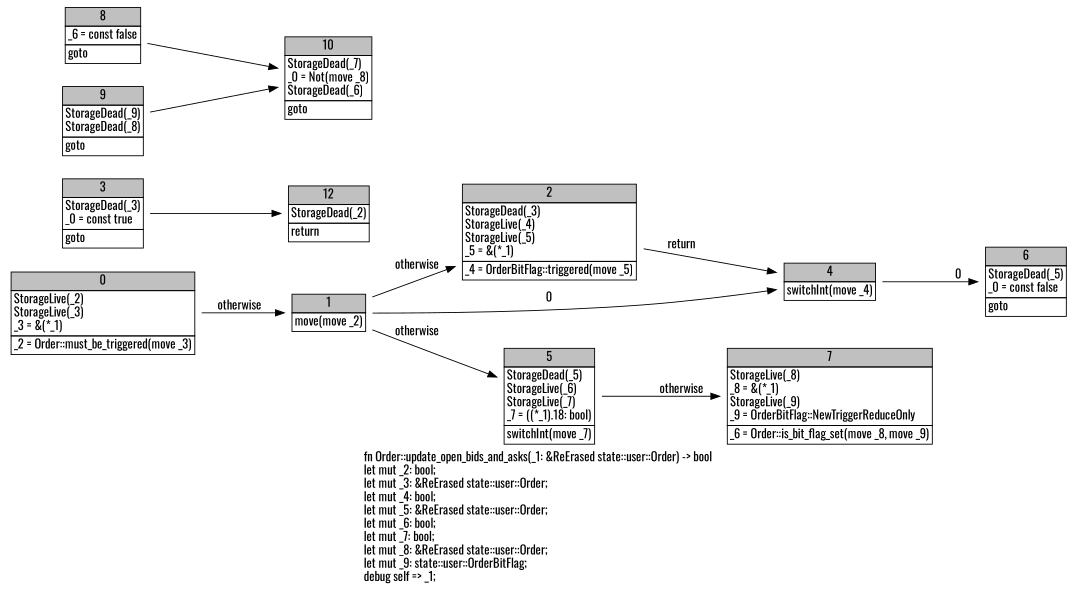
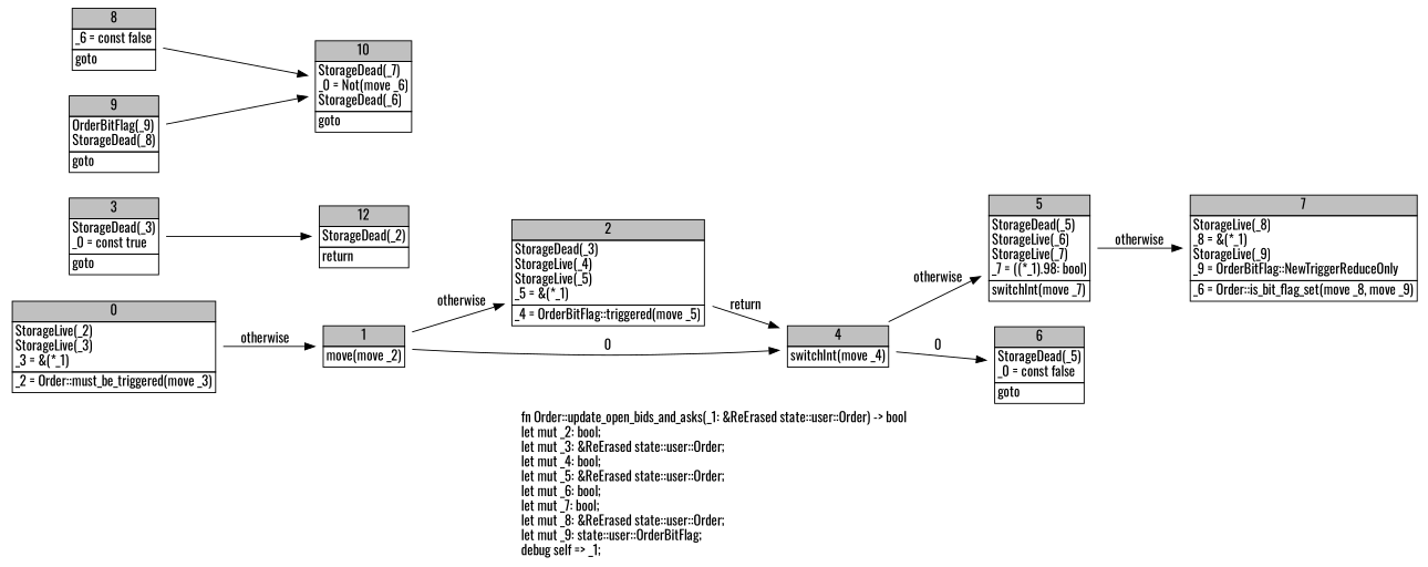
  digraph {
    fontname=Oswald
    label=<fn Order::update_open_bids_and_asks(_1: &amp;ReErased state::user::Order) -&gt; bool<br align="left"/>let mut _2: bool;<br align="left"/>let mut _3: &amp;ReErased state::user::Order;<br align="left"/>let mut _4: bool;<br align="left"/>let mut _5: &amp;ReErased state::user::Order;<br align="left"/>let mut _6: bool;<br align="left"/>let mut _7: bool;<br align="left"/>let mut _8: &amp;ReErased state::user::Order;<br align="left"/>let mut _9: state::user::OrderBitFlag;<br align="left"/>debug self =&gt; _1;<br align="left"/>>
    rankdir=LR
    node [fontname=Oswald shape=none]
    edge [fontname=Oswald]
    n1 [label=<<table border="0" cellborder="1" cellspacing="0"><tr><td bgcolor="gray" align="center" colspan="1">0</td></tr><tr><td align="left" balign="left">StorageLive(_2)<br/>StorageLive(_3)<br/>_3 = &amp;(*_1)<br/></td></tr><tr><td align="left">_2 = Order::must_be_triggered(move _3)</td></tr></table>>]
    n2 [label=<<table border="0" cellborder="1" cellspacing="0"><tr><td bgcolor="gray" align="center" colspan="1">1</td></tr><tr><td align="left">move(move _2)</td></tr></table>>]
    n3 [label=<<table border="0" cellborder="1" cellspacing="0"><tr><td bgcolor="gray" align="center" colspan="1">2</td></tr><tr><td align="left" balign="left">StorageDead(_3)<br/>StorageLive(_4)<br/>StorageLive(_5)<br/>_5 = &amp;(*_1)<br/></td></tr><tr><td align="left">_4 = OrderBitFlag::triggered(move _5)</td></tr></table>>]
    n4 [label=<<table border="0" cellborder="1" cellspacing="0"><tr><td bgcolor="gray" align="center" colspan="1">4</td></tr><tr><td align="left">switchInt(move _4)</td></tr></table>>]
    n5 [label=<<table border="0" cellborder="1" cellspacing="0"><tr><td bgcolor="gray" align="center" colspan="1">3</td></tr><tr><td align="left" balign="left">StorageDead(_3)<br/>_0 = const true<br/></td></tr><tr><td align="left">goto</td></tr></table>>]
    n6 [label=<<table border="0" cellborder="1" cellspacing="0"><tr><td bgcolor="gray" align="center" colspan="1">12</td></tr><tr><td align="left" balign="left">StorageDead(_2)<br/></td></tr><tr><td align="left">return</td></tr></table>>]
-   n7 [label=<<table border="0" cellborder="1" cellspacing="0"><tr><td bgcolor="gray" align="center" colspan="1">5</td></tr><tr><td align="left" balign="left">StorageDead(_5)<br/>StorageLive(_6)<br/>StorageLive(_7)<br/>_7 = ((*_1).18: bool)<br/></td></tr><tr><td align="left">switchInt(move _7)</td></tr></table>>]
+   n7 [label=<<table border="0" cellborder="1" cellspacing="0"><tr><td bgcolor="gray" align="center" colspan="1">5</td></tr><tr><td align="left" balign="left">StorageDead(_5)<br/>StorageLive(_6)<br/>StorageLive(_7)<br/>_7 = ((*_1).98: bool)<br/></td></tr><tr><td align="left">switchInt(move _7)</td></tr></table>>]
    n8 [label=<<table border="0" cellborder="1" cellspacing="0"><tr><td bgcolor="gray" align="center" colspan="1">6</td></tr><tr><td align="left" balign="left">StorageDead(_5)<br/>_0 = const false<br/></td></tr><tr><td align="left">goto</td></tr></table>>]
    n9 [label=<<table border="0" cellborder="1" cellspacing="0"><tr><td bgcolor="gray" align="center" colspan="1">7</td></tr><tr><td align="left" balign="left">StorageLive(_8)<br/>_8 = &amp;(*_1)<br/>StorageLive(_9)<br/>_9 = OrderBitFlag::NewTriggerReduceOnly<br/></td></tr><tr><td align="left">_6 = Order::is_bit_flag_set(move _8, move _9)</td></tr></table>>]
    n10 [label=<<table border="0" cellborder="1" cellspacing="0"><tr><td bgcolor="gray" align="center" colspan="1">8</td></tr><tr><td align="left" balign="left">_6 = const false<br/></td></tr><tr><td align="left">goto</td></tr></table>>]
-   n11 [label=<<table border="0" cellborder="1" cellspacing="0"><tr><td bgcolor="gray" align="center" colspan="1">10</td></tr><tr><td align="left" balign="left">StorageDead(_7)<br/>_0 = Not(move _8)<br/>StorageDead(_6)<br/></td></tr><tr><td align="left">goto</td></tr></table>>]
-   n12 [label=<<table border="0" cellborder="1" cellspacing="0"><tr><td bgcolor="gray" align="center" colspan="1">9</td></tr><tr><td align="left" balign="left">StorageDead(_9)<br/>StorageDead(_8)<br/></td></tr><tr><td align="left">goto</td></tr></table>>]
+   n11 [label=<<table border="0" cellborder="1" cellspacing="0"><tr><td bgcolor="gray" align="center" colspan="1">10</td></tr><tr><td align="left" balign="left">StorageDead(_7)<br/>_0 = Not(move _6)<br/>StorageDead(_6)<br/></td></tr><tr><td align="left">goto</td></tr></table>>]
+   n12 [label=<<table border="0" cellborder="1" cellspacing="0"><tr><td bgcolor="gray" align="center" colspan="1">9</td></tr><tr><td align="left" balign="left">OrderBitFlag(_9)<br/>StorageDead(_8)<br/></td></tr><tr><td align="left">goto</td></tr></table>>]
    n1 -> n2 [label=otherwise]
    n2 -> n3 [label=otherwise]
    n2 -> n4 [label=0]
    n3 -> n4 [label=return]
-   n2 -> n7 [label=otherwise]
+   n4 -> n7 [label=otherwise]
    n4 -> n8 [label=0]
    n5 -> n6
    n7 -> n9 [label=otherwise]
    n10 -> n11
    n12 -> n11
  }
